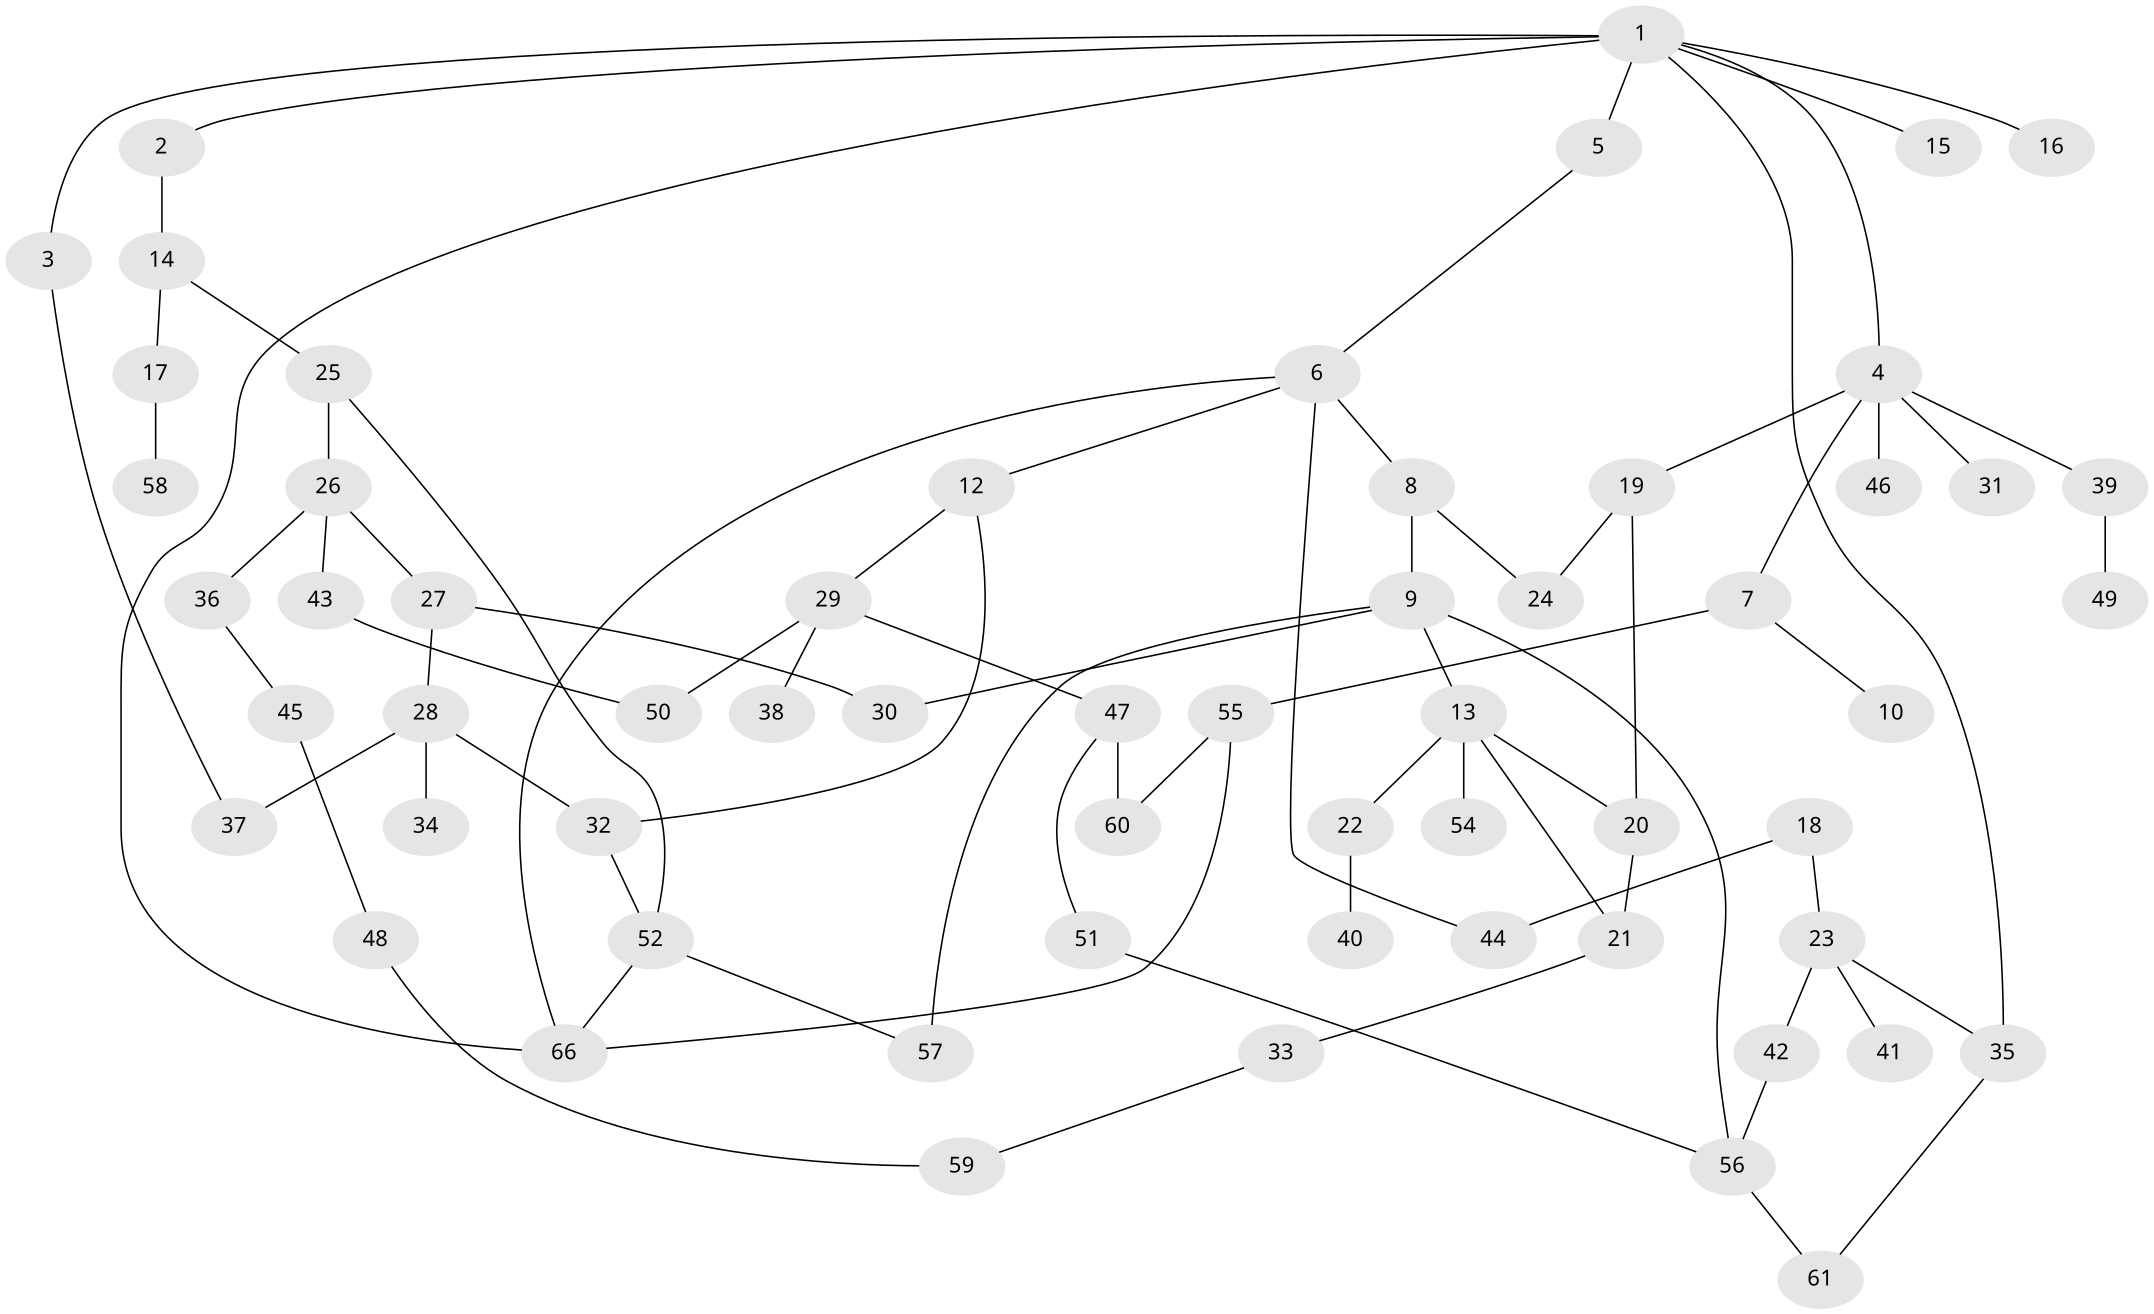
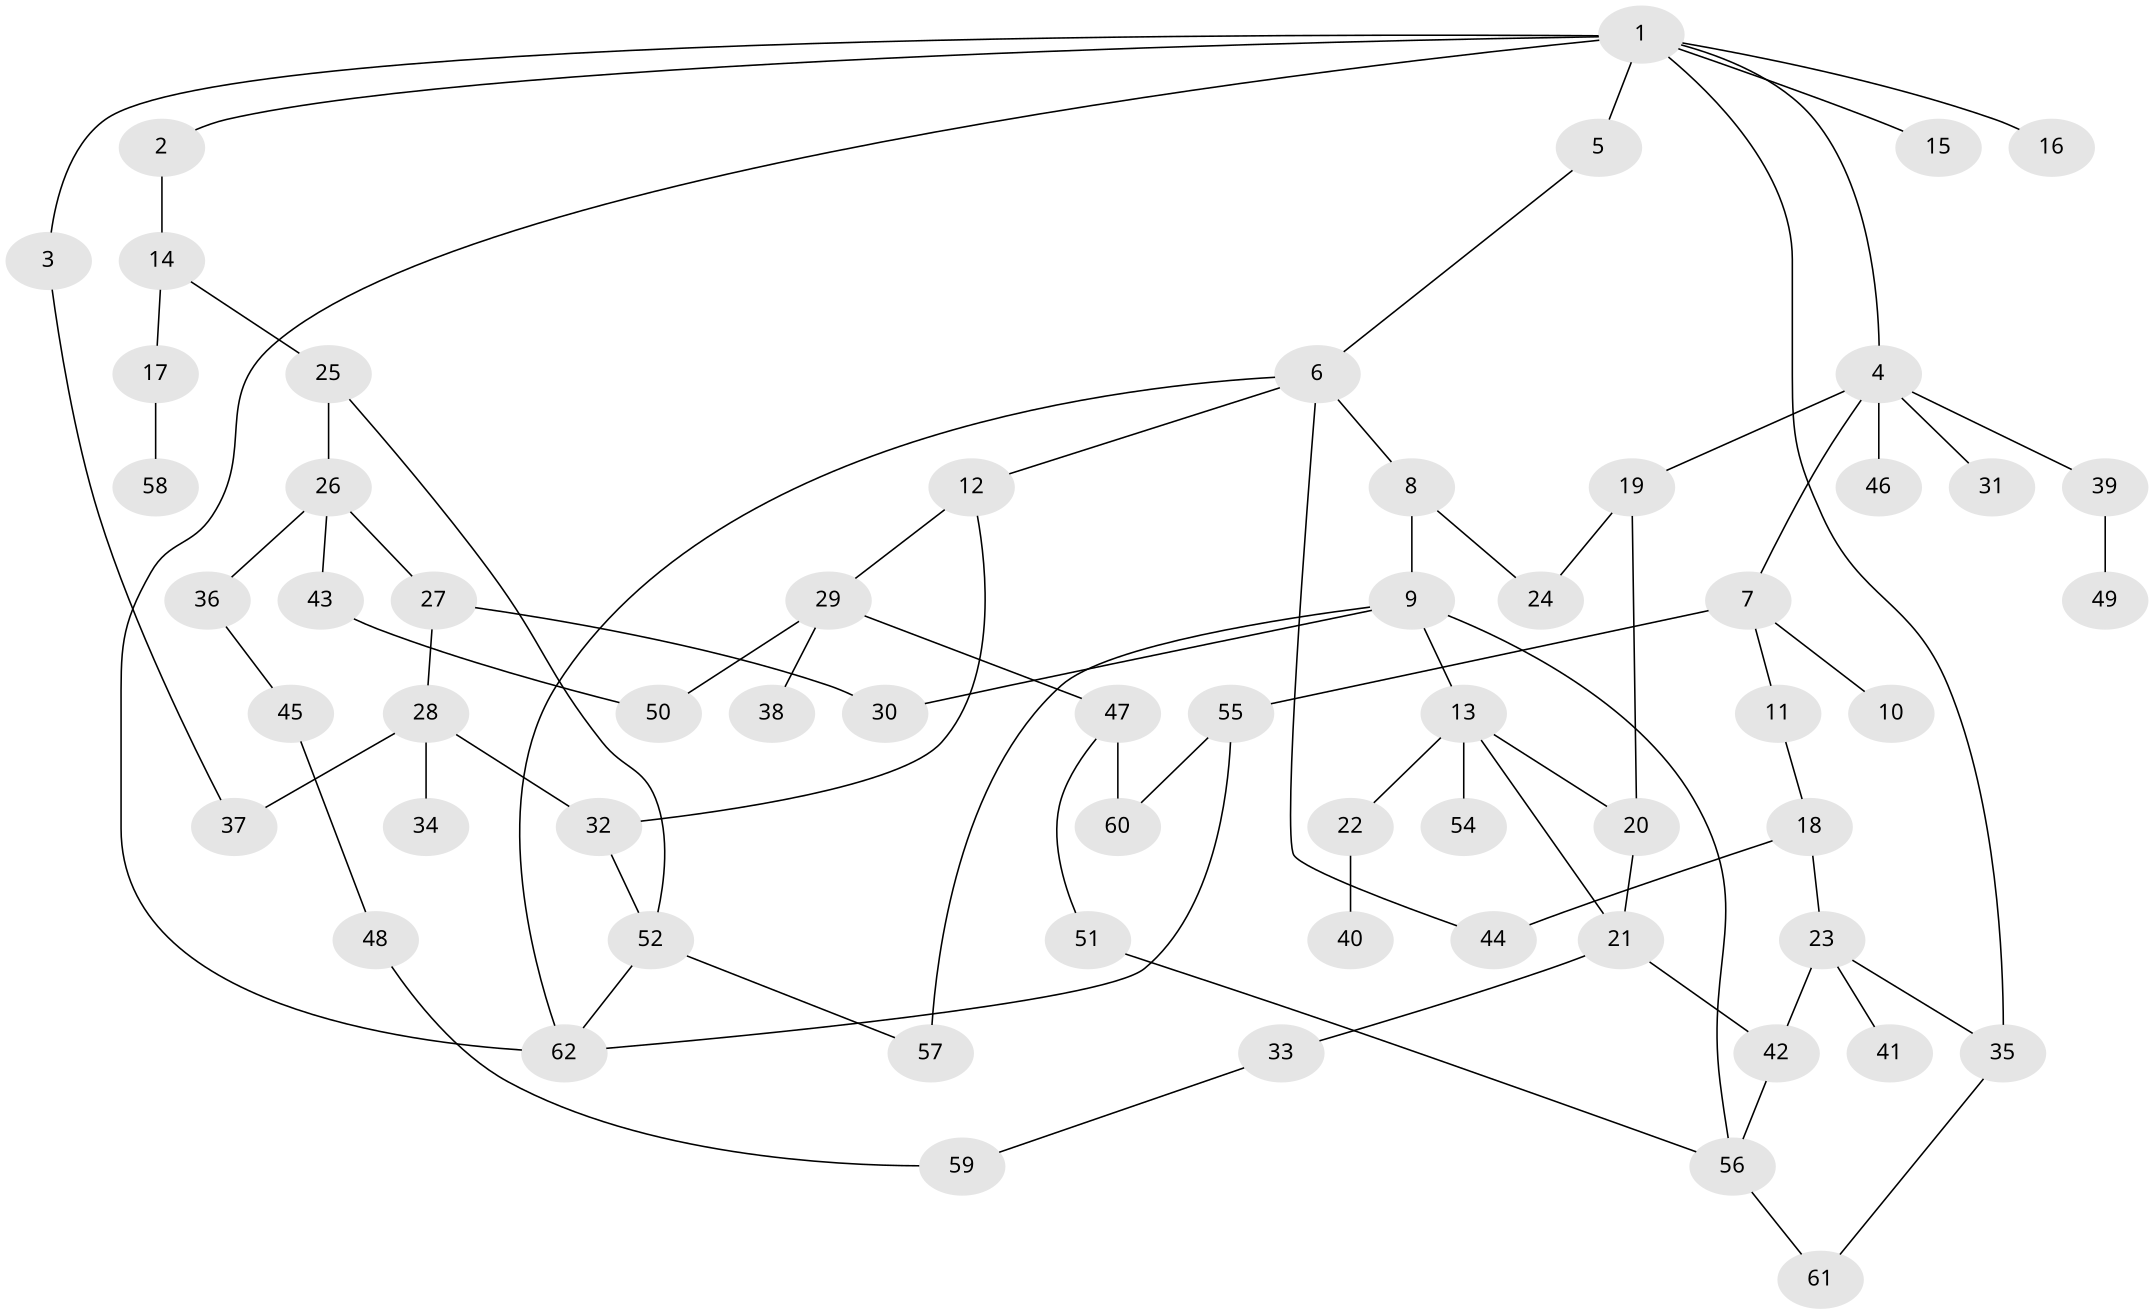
  graph {
    fontname="Noto Sans"
    node [color=gray90 fontname="Noto Sans" style=filled]
    edge [fontname="Noto Sans"]
    1
    2
    3
    4
    5
    15
    16
    35
-   62 [label=66]
+   62
    14
    37
    7
    19
    31
    39
    46
    6
    61
    17
    25
    10
+   11
    55
    24
    20
    49
    8
    12
    44
    9
    29
    32
    18
    60
    13
    30
    56
    57
    21
    22
    54
    23
    38
    47
    50
    52
    33
    42
    40
    58
    26
    41
    59
    27
    36
    43
    28
    45
    34
    51
    48
    1 -- 2
    1 -- 3
    1 -- 4
    1 -- 5
    1 -- 15
    1 -- 16
    1 -- 35
    1 -- 62
    2 -- 14
    3 -- 37
    4 -- 7
    4 -- 19
    4 -- 31
    4 -- 39
    4 -- 46
    5 -- 6
    35 -- 61
    14 -- 17
    14 -- 25
    7 -- 10
+   7 -- 11
    7 -- 55
    19 -- 24
    19 -- 20
    39 -- 49
    6 -- 62
    6 -- 8
    6 -- 12
    6 -- 44
    17 -- 58
    25 -- 52
    25 -- 26
+   11 -- 18
    55 -- 62
    55 -- 60
    20 -- 21
    8 -- 24
    8 -- 9
    12 -- 29
    12 -- 32
    9 -- 13
    9 -- 30
    9 -- 56
    9 -- 57
    29 -- 38
    29 -- 47
    29 -- 50
    32 -- 52
    18 -- 44
    18 -- 23
    13 -- 20
    13 -- 21
    13 -- 22
    13 -- 54
    56 -- 61
    21 -- 33
+   21 -- 42
    22 -- 40
    23 -- 35
    23 -- 42
    23 -- 41
    47 -- 60
    47 -- 51
    52 -- 62
    52 -- 57
    33 -- 59
    42 -- 56
    26 -- 27
    26 -- 36
    26 -- 43
    27 -- 30
    27 -- 28
    36 -- 45
    43 -- 50
    28 -- 37
    28 -- 32
    28 -- 34
    45 -- 48
    51 -- 56
    48 -- 59
  }
